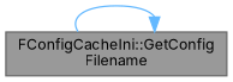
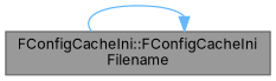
  digraph {
    rankdir=LR
    fontname=Inter
-   n1 [color=gray40 fillcolor=grey60 fontcolor=black fontname=Inter fontsize=10 height=0.2 label="FConfigCacheIni::GetConfig\lFilename" shape=box style=filled width=0.4]
+   n1 [color=gray40 fillcolor=grey60 fontcolor=black fontname=Inter fontsize=10 height=0.2 label="FConfigCacheIni::FConfigCacheIni\lFilename" shape=box style=filled width=0.4]
    n1 -> n1 [color=steelblue1 fontname=Inter fontsize=10 labelfontname=Helvetica labelfontsize=10 style=solid]
  }
